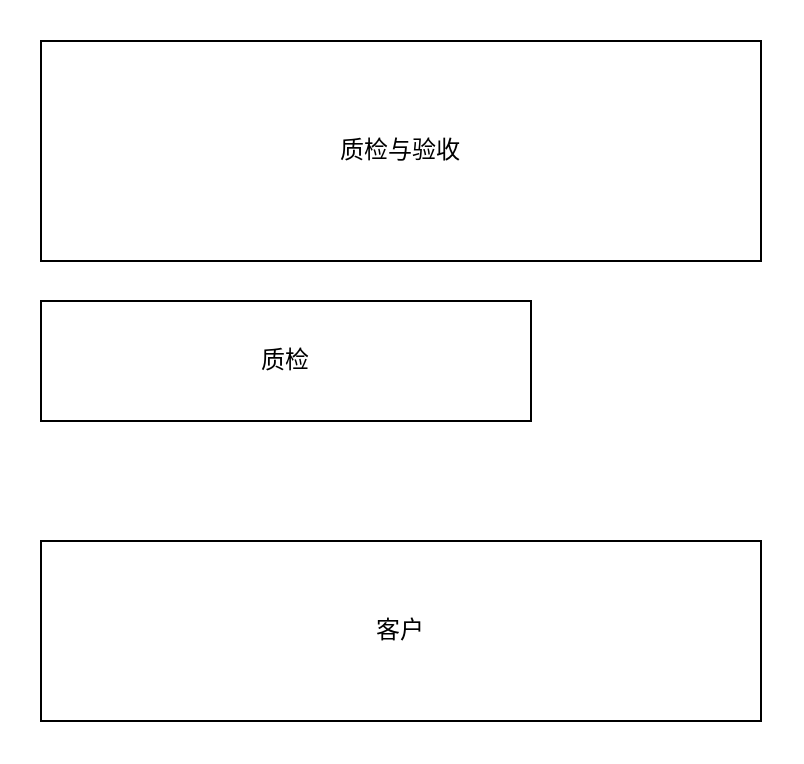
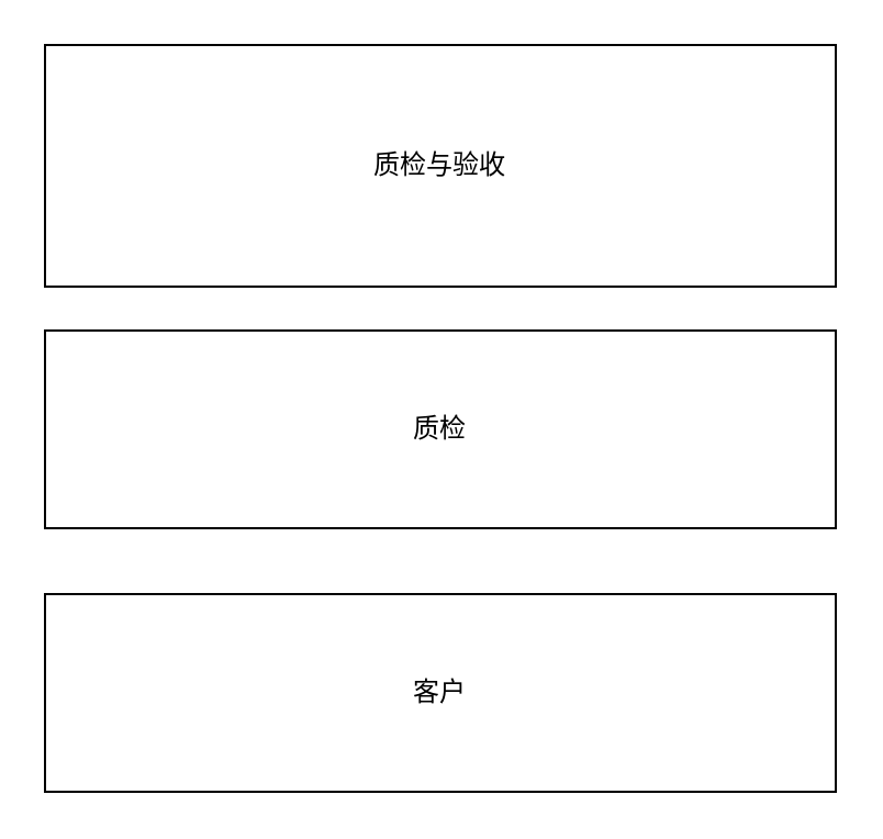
  <mxCell id="0" />
  <mxCell id="1" parent="0" />
  <mxCell id="2" value="质检与验收" style="rounded=0;whiteSpace=wrap;html=1;" vertex="1" parent="1"><mxGeometry x="20" y="20" width="360" height="110" as="geometry" /></mxCell>
  <mxCell id="3" value="客户" style="rounded=0;whiteSpace=wrap;html=1;" vertex="1" parent="1"><mxGeometry x="20" y="270" width="360" height="90" as="geometry" /></mxCell>
- <mxCell id="4" value="质检" style="rounded=0;whiteSpace=wrap;html=1;" vertex="1" parent="1"><mxGeometry x="20" y="150" width="245" height="60" as="geometry" /></mxCell>
+ <mxCell id="4" value="质检" style="rounded=0;whiteSpace=wrap;html=1;" vertex="1" parent="1"><mxGeometry x="20" y="150" width="360" height="90" as="geometry" /></mxCell>
